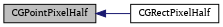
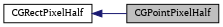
  digraph {
    rankdir=LR
    fontname="PT Serif"
    node [color=black fontname="PT Serif" fontsize=10 shape=record style=filled]
    n1 [fillcolor=grey75 fontcolor=black height=0.2 label=CGPointPixelHalf width=0.4]
    n2 [fillcolor=white height=0.2 label=CGRectPixelHalf width=0.4]
-   n1 -> n2 [color=midnightblue dir=back fontname="PT Serif" fontsize=10 labelfontname=Helvetica labelfontsize=10 style=solid]
+   n2 -> n1 [color=midnightblue dir=back fontname="PT Serif" fontsize=10 labelfontname=Helvetica labelfontsize=10 style=solid]
  }
